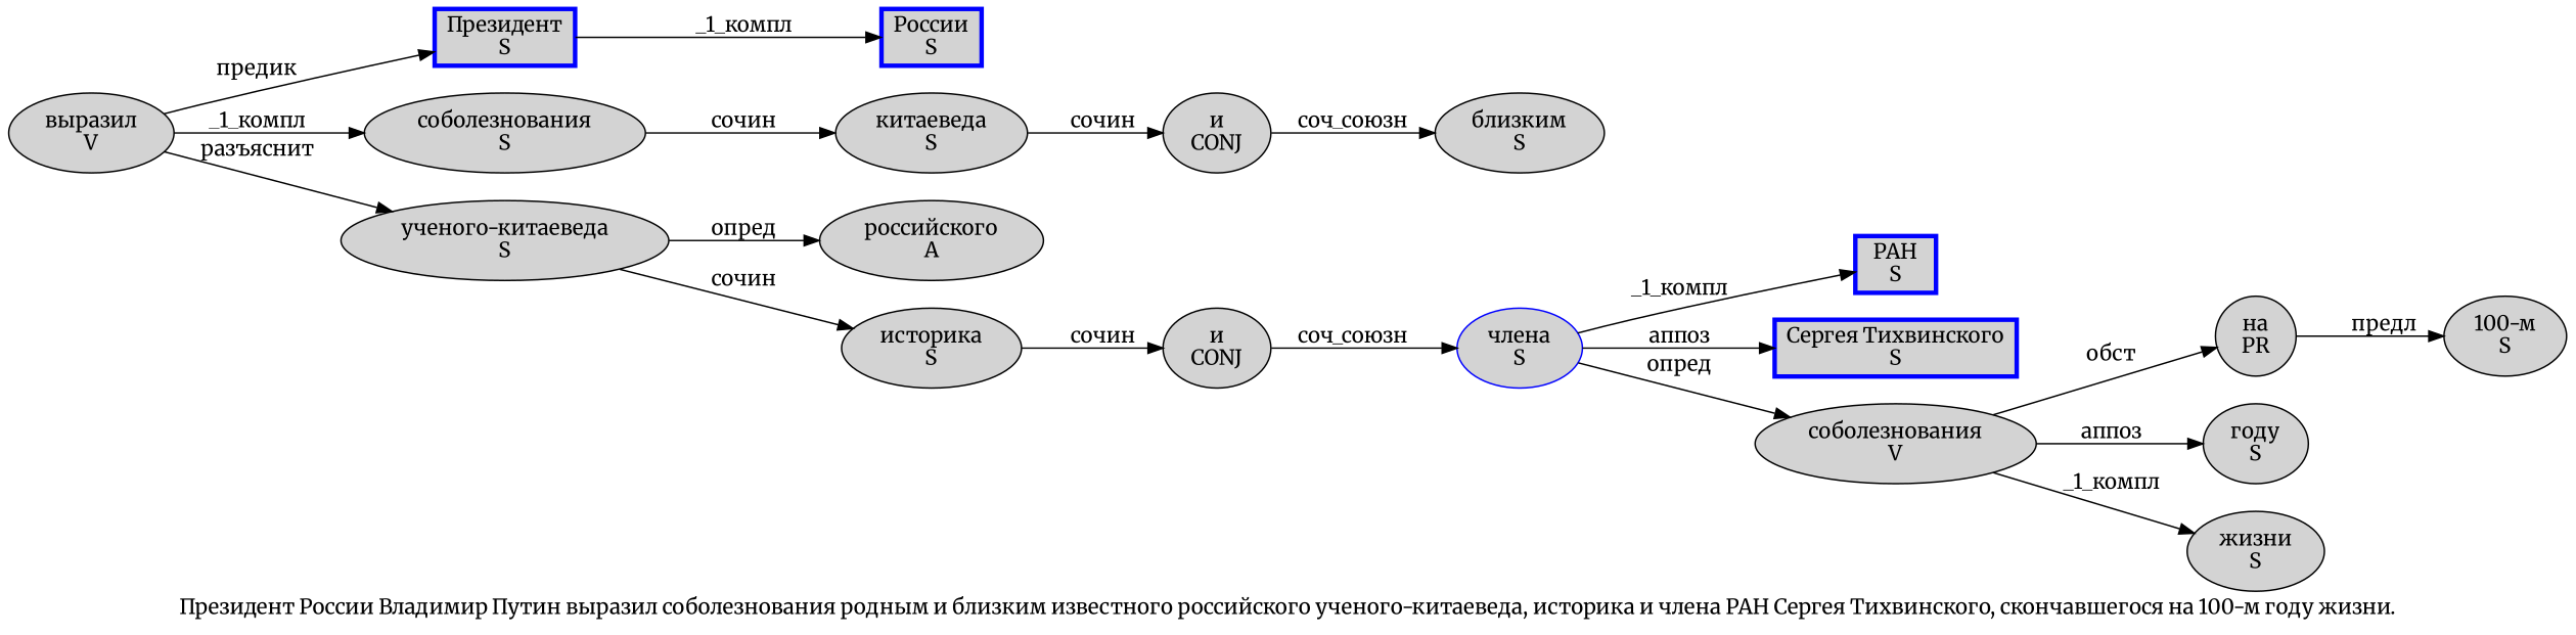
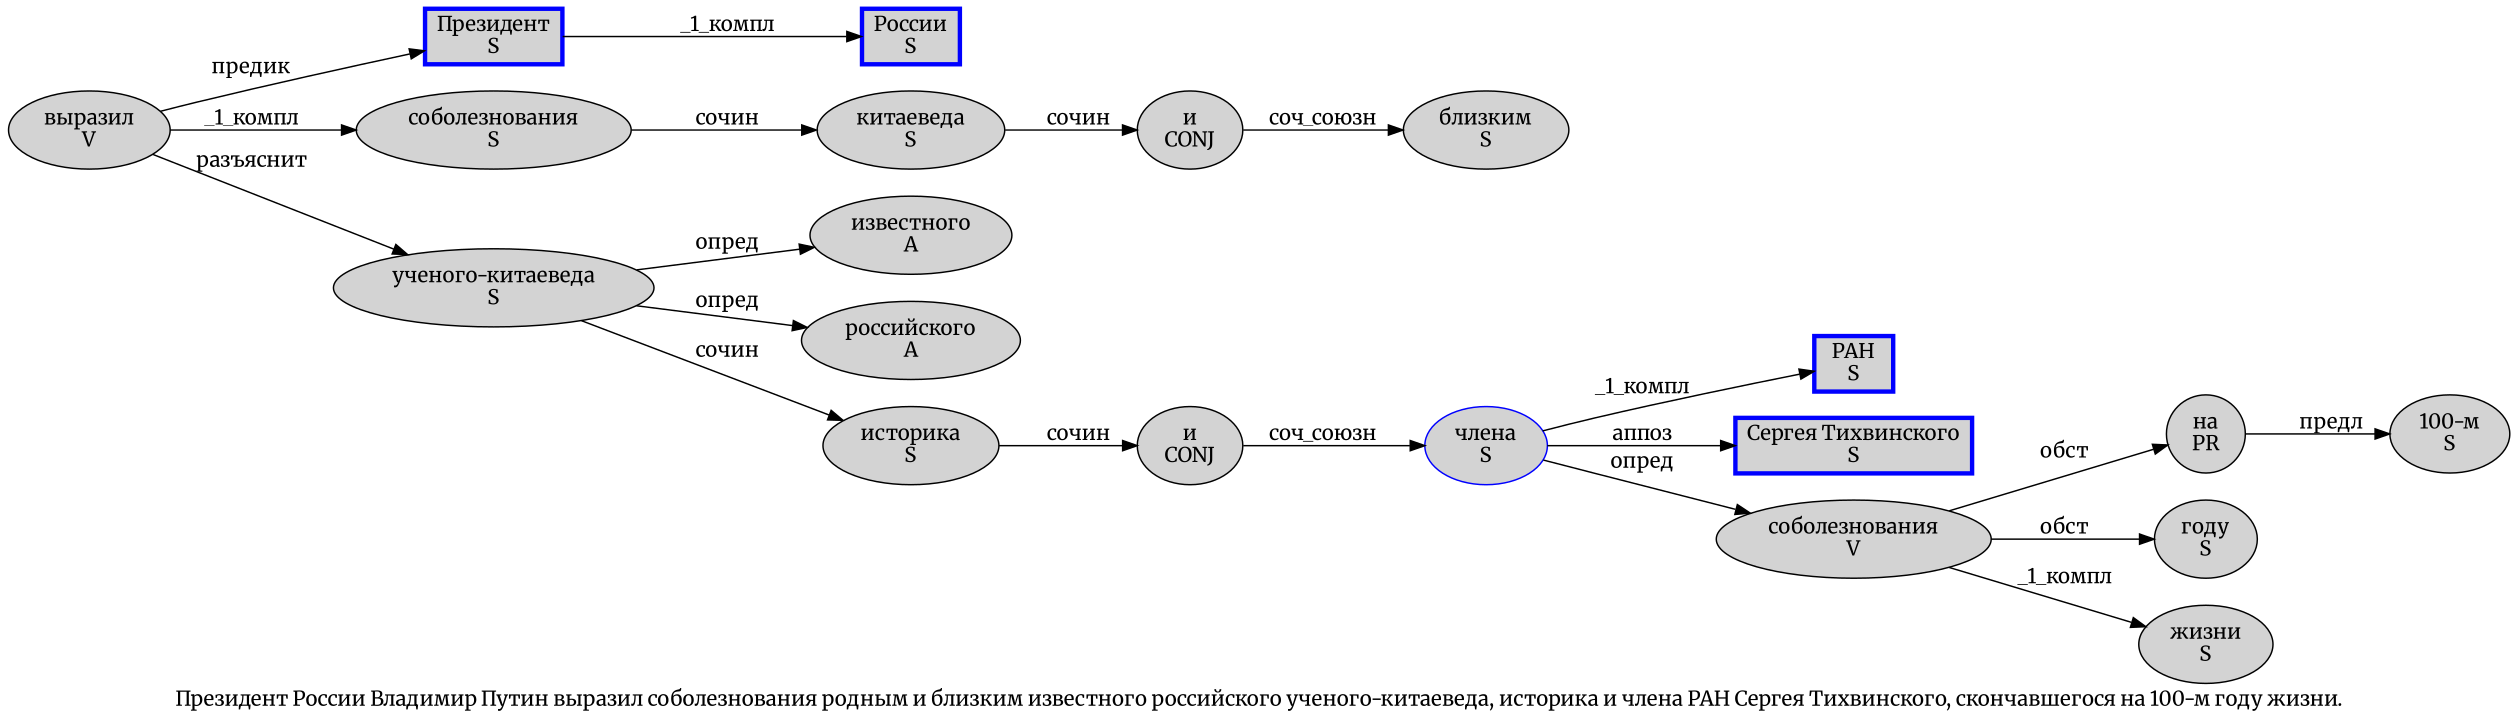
  digraph {
    fontname=Merriweather
    label="Президент России Владимир Путин выразил соболезнования родным и близким известного российского ученого-китаеведа, историка и члена РАН Сергея Тихвинского, скончавшегося на 100-м году жизни."
    rankdir=LR
    node [fillcolor=lightgray fontname=Merriweather penwidth=1 shape=ellipse style=filled]
    edge [fontname=Merriweather]
    n1 [color=blue label="Президент\nS" penwidth=3 shape=box]
    n2 [color=blue label="России\nS" penwidth=3 shape=box]
    n3 [label="выразил\nV"]
    n4 [label="соболезнования\nS"]
    n5 [label="ученого-китаеведа\nS"]
    n6 [label="китаеведа\nS"]
+   n7 [label="известного\nA"]
    n8 [label="российского\nA"]
    n9 [label="историка\nS"]
    n10 [label="и\nCONJ"]
    n11 [label="близким\nS"]
    n12 [label="и\nCONJ"]
    n13 [color=blue label="члена\nS"]
    n14 [color=blue label="РАН\nS" penwidth=3 shape=box]
    n15 [color=blue label="Сергея Тихвинского\nS" penwidth=3 shape=box]
    n16 [label="соболезнования\nV"]
    n17 [label="на\nPR"]
    n18 [label="году\nS"]
    n19 [label="жизни\nS"]
    n20 [label="100-м\nS"]
    n1 -> n2 [label="_1_компл"]
    n3 -> n1 [label="предик"]
    n3 -> n4 [label="_1_компл"]
    n3 -> n5 [label="разъяснит"]
    n4 -> n6 [label="сочин"]
+   n5 -> n7 [label="опред"]
    n5 -> n8 [label="опред"]
    n5 -> n9 [label="сочин"]
    n6 -> n10 [label="сочин"]
    n9 -> n12 [label="сочин"]
    n10 -> n11 [label="соч_союзн"]
    n12 -> n13 [label="соч_союзн"]
    n13 -> n14 [label="_1_компл"]
    n13 -> n15 [label="аппоз"]
    n13 -> n16 [label="опред"]
    n16 -> n17 [label="обст"]
-   n16 -> n18 [label="аппоз"]
+   n16 -> n18 [label="обст"]
    n16 -> n19 [label="_1_компл"]
    n17 -> n20 [label="предл"]
  }
